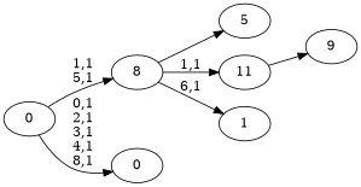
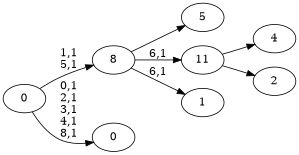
  digraph {
    rankdir=LR
-   n1 [label=9]
+   n1 [label=4]
    n2 [label=5]
+   n3 [label=2]
    11
    n5 [label=1]
    8
    n7 [label=0]
    0
    11 -> n1
+   11 -> n3
    8 -> n2
-   8 -> 11 [label="1,1"]
+   8 -> 11 [label="6,1"]
    8 -> n5 [label="6,1"]
    0 -> 8 [label="1,1\n5,1"]
    0 -> n7 [label="0,1\n2,1\n3,1\n4,1\n8,1"]
  }
